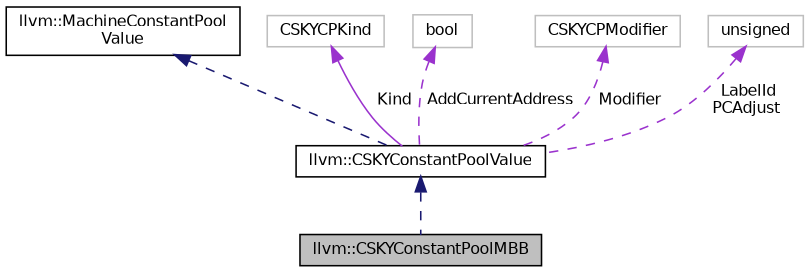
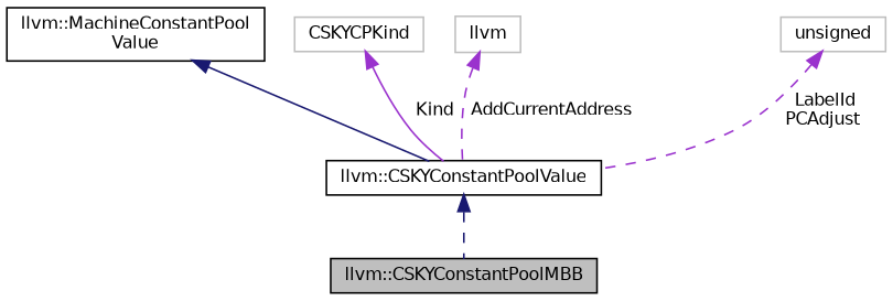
  digraph {
    node [color=grey75 fontname=Helvetica fontsize=10 shape=record]
    edge [color=darkorchid3 dir=back fontname=Helvetica fontsize=10 labelfontname=Helvetica labelfontsize=10 style=dashed]
    n1 [color=black fillcolor=grey75 fontcolor=black height=0.2 label="llvm::CSKYConstantPoolMBB" style=filled width=0.4]
    n2 [color=black height=0.2 label="llvm::CSKYConstantPoolValue" width=0.4]
    n3 [color=black height=0.2 label="llvm::MachineConstantPool\lValue" width=0.4]
    n4 [height=0.2 label=CSKYCPKind width=0.4]
-   n5 [height=0.2 label=bool width=0.4]
-   n6 [height=0.2 label=CSKYCPModifier width=0.4]
+   n5 [height=0.2 label=llvm width=0.4]
    n7 [height=0.2 label=unsigned width=0.4]
    n2 -> n1 [color=midnightblue]
-   n3 -> n2 [color=midnightblue]
+   n3 -> n2 [color=midnightblue style=solid]
    n4 -> n2 [label=" Kind" style=solid]
    n5 -> n2 [label=" AddCurrentAddress"]
-   n6 -> n2 [label=" Modifier"]
    n7 -> n2 [label=" LabelId\nPCAdjust"]
  }
